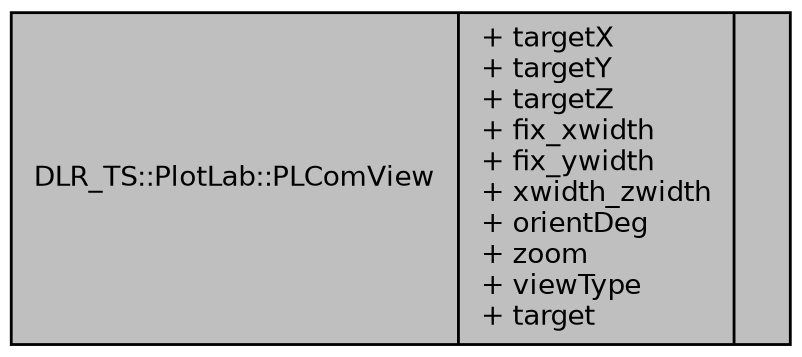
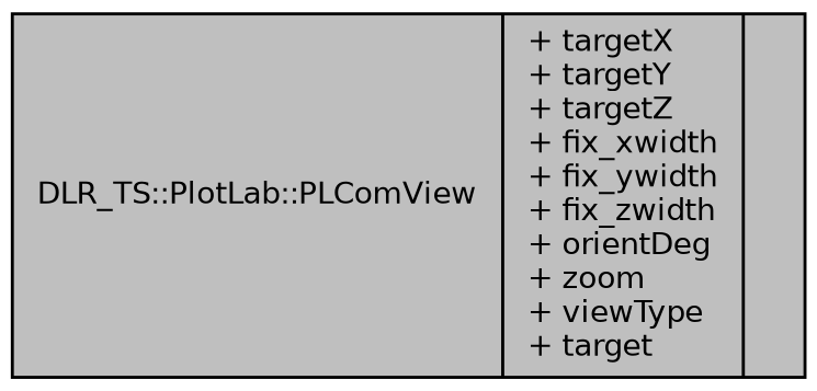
  digraph {
    rankdir=LR
    fontname="DejaVu Sans"
-   n1 [color=black fillcolor=grey75 fontcolor=black fontname="DejaVu Sans" fontsize=10 height=0.2 label="{DLR_TS::PlotLab::PLComView\n|+ targetX\l+ targetY\l+ targetZ\l+ fix_xwidth\l+ fix_ywidth\l+ xwidth_zwidth\l+ orientDeg\l+ zoom\l+ viewType\l+ target\l|}" shape=record style=filled width=0.4]
+   n1 [color=black fillcolor=grey75 fontcolor=black fontname="DejaVu Sans" fontsize=10 height=0.2 label="{DLR_TS::PlotLab::PLComView\n|+ targetX\l+ targetY\l+ targetZ\l+ fix_xwidth\l+ fix_ywidth\l+ fix_zwidth\l+ orientDeg\l+ zoom\l+ viewType\l+ target\l|}" shape=record style=filled width=0.4]
  }
